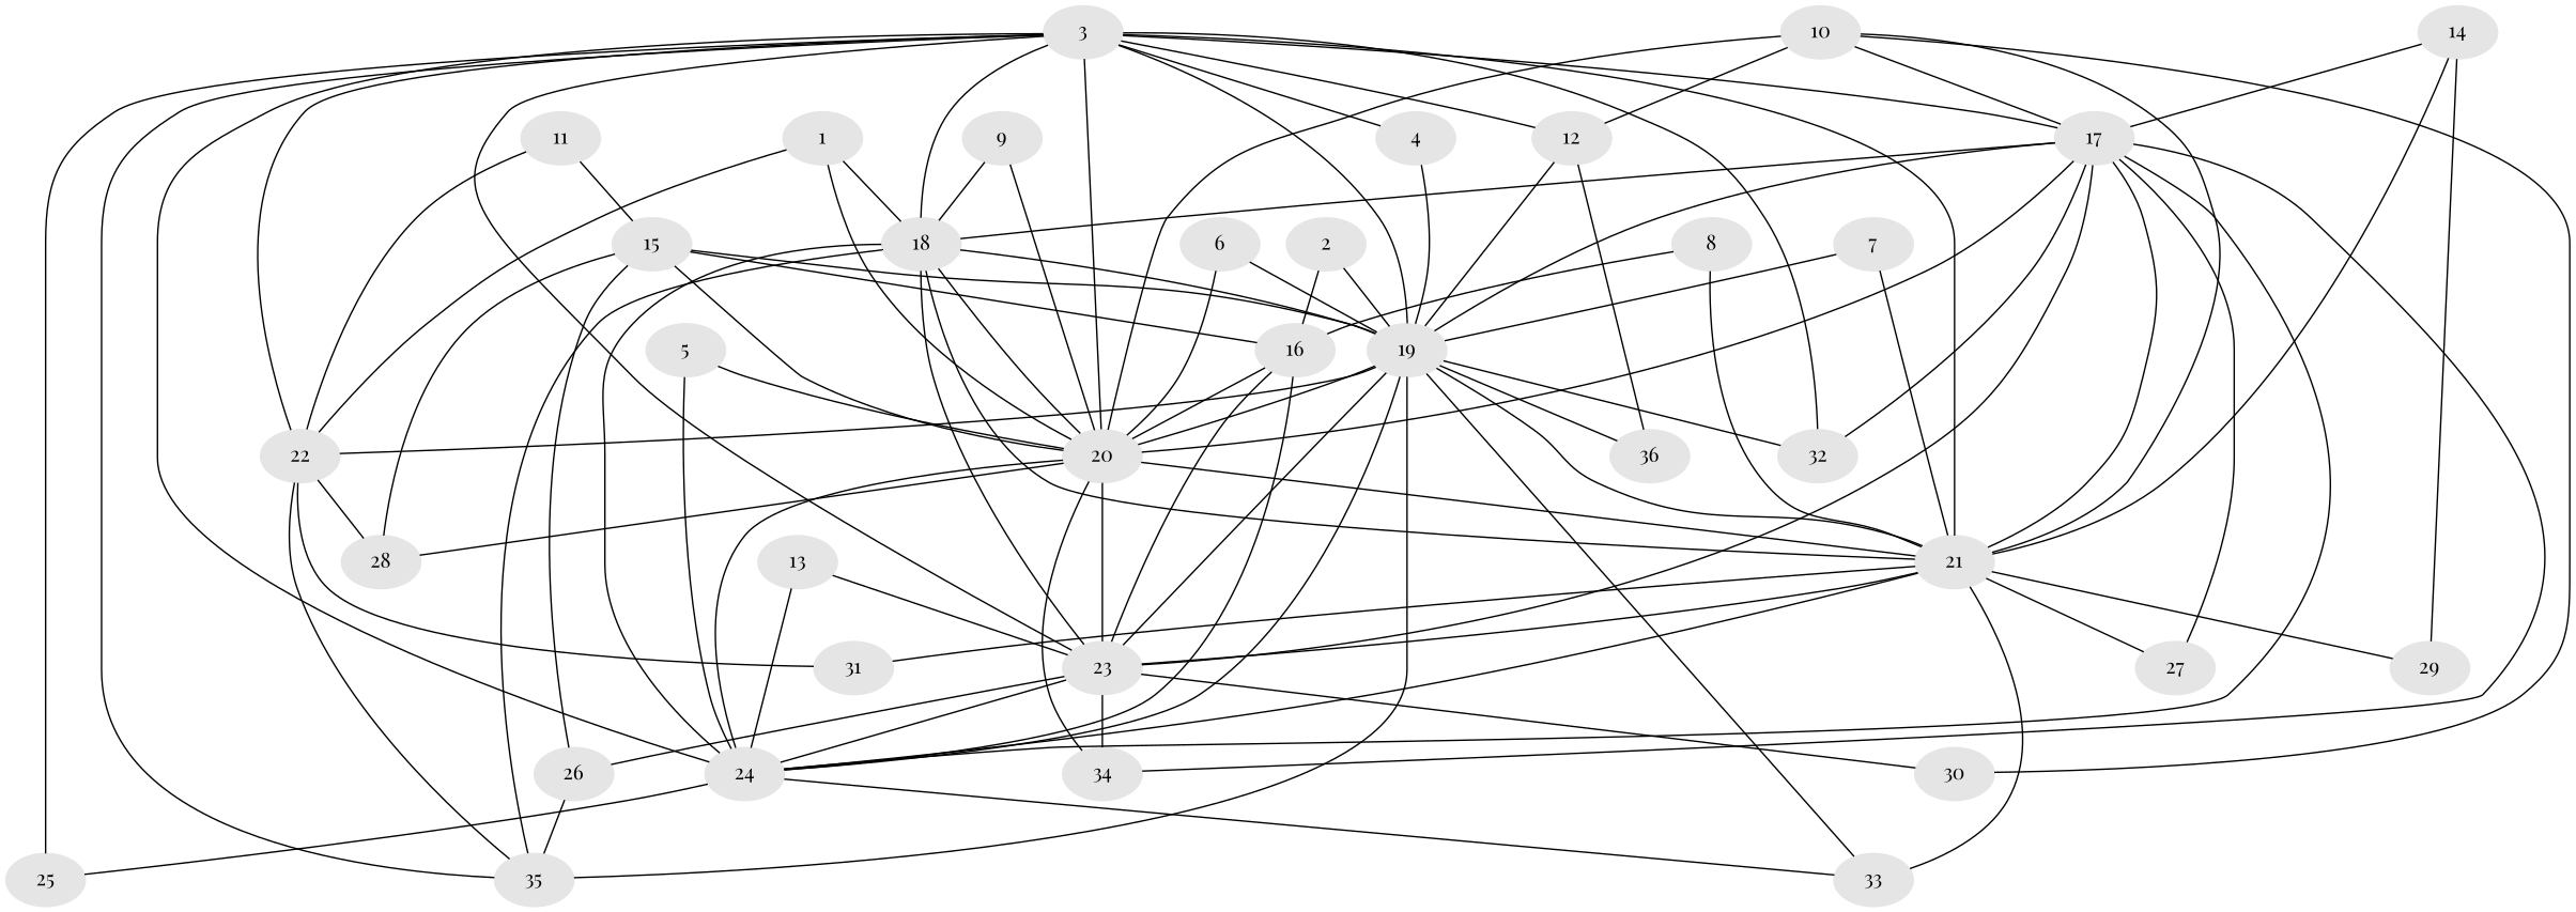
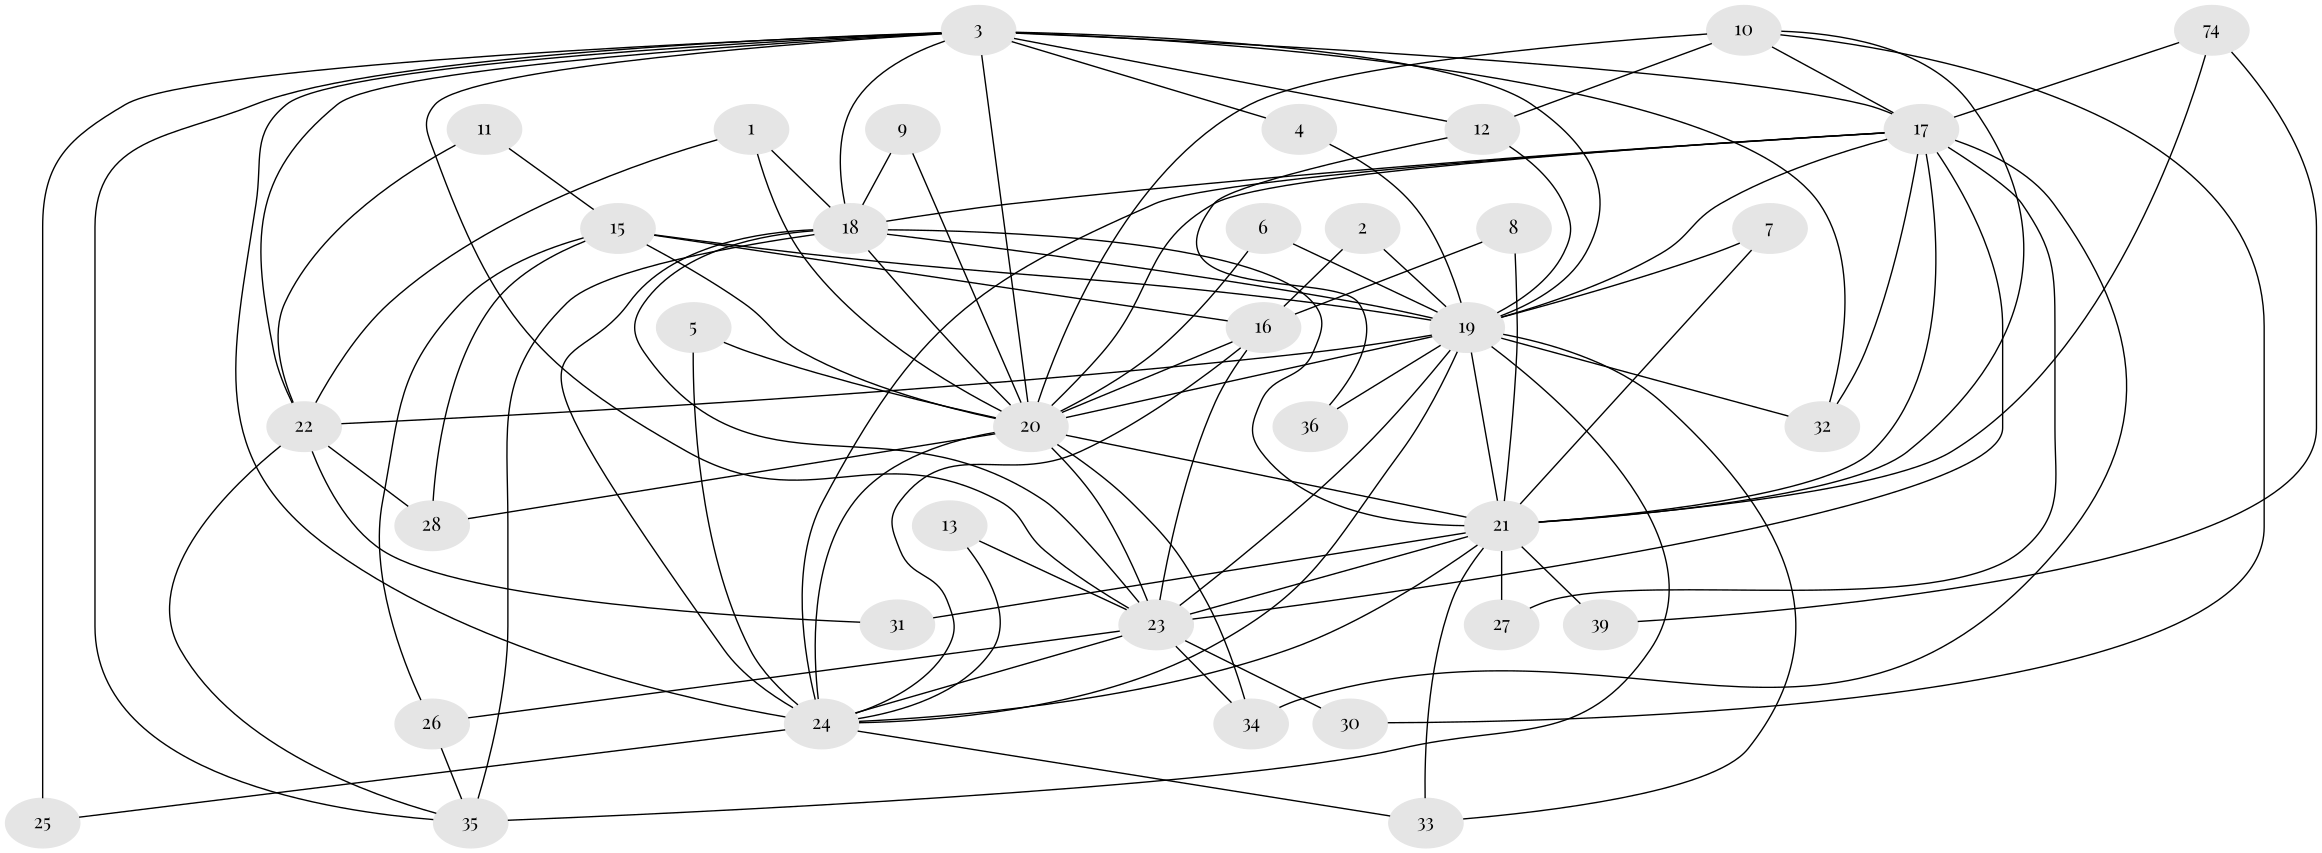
  graph {
    fontname="Playfair Display"
    node [color=gray90 fontname="Playfair Display" style=filled]
    edge [fontname="Playfair Display" weight=1.0]
    1
    18
    20
    22
    19
    21
    23
    24
    35
    28
    34
    31
    2
    16
    32
    36
    33
    3
    4
    12
    17
    25
    27
-   29
+   29 [label=39]
    30
    26
    5
    6
    7
    8
    9
    10
    11
    15
    13
-   14
+   14 [label=74]
    1 -- 18
    1 -- 20
    1 -- 22
    18 -- 20 [weight=2.0]
    18 -- 19
    18 -- 21
    18 -- 23
    18 -- 24 [weight=2.0]
    18 -- 35
    20 -- 21 [weight=2.0]
    20 -- 23 [weight=2.0]
    20 -- 24 [weight=2.0]
    20 -- 28
    20 -- 34
    22 -- 35
    22 -- 28
    22 -- 31
    19 -- 20 [weight=2.0]
    19 -- 22
    19 -- 21 [weight=2.0]
    19 -- 23
    19 -- 24 [weight=2.0]
    19 -- 35 [weight=2.0]
    19 -- 32
    19 -- 36
    19 -- 33
    21 -- 23
    21 -- 24 [weight=2.0]
    21 -- 31
    21 -- 33
    21 -- 27
    21 -- 29
    23 -- 24
    23 -- 34
    23 -- 30
    23 -- 26
    24 -- 33
    24 -- 25
    2 -- 19
    2 -- 16
    16 -- 20
    16 -- 23
    16 -- 24
    3 -- 18 [weight=2.0]
    3 -- 20 [weight=5.0]
    3 -- 22
    3 -- 19 [weight=2.0]
-   3 -- 21 [weight=3.0]
    3 -- 23 [weight=2.0]
    3 -- 24 [weight=3.0]
    3 -- 35
    3 -- 32
    3 -- 4
    3 -- 12
    3 -- 17 [weight=2.0]
    3 -- 25 [weight=2.0]
    4 -- 19
    12 -- 19
    12 -- 36
    17 -- 18
    17 -- 20 [weight=2.0]
    17 -- 19 [weight=2.0]
    17 -- 21 [weight=2.0]
    17 -- 23 [weight=3.0]
    17 -- 24
    17 -- 34
    17 -- 32
    17 -- 27
    26 -- 35
    5 -- 20
    5 -- 24
    6 -- 20
    6 -- 19
    7 -- 19
    7 -- 21
    8 -- 21
    8 -- 16
    9 -- 18
    9 -- 20 [weight=2.0]
    10 -- 20 [weight=2.0]
    10 -- 21
    10 -- 12
    10 -- 17
    10 -- 30
    11 -- 22
    11 -- 15
    15 -- 20
    15 -- 19
    15 -- 28
    15 -- 16
    15 -- 26
    13 -- 23
    13 -- 24
    14 -- 21
    14 -- 17
    14 -- 29
  }
